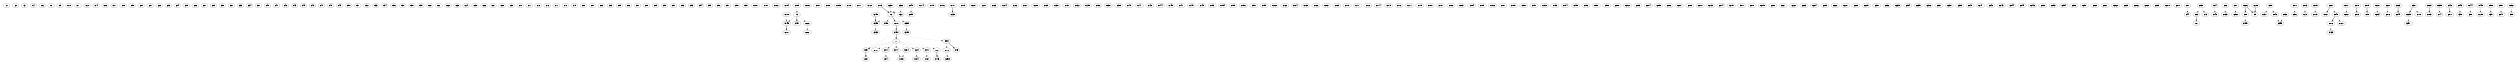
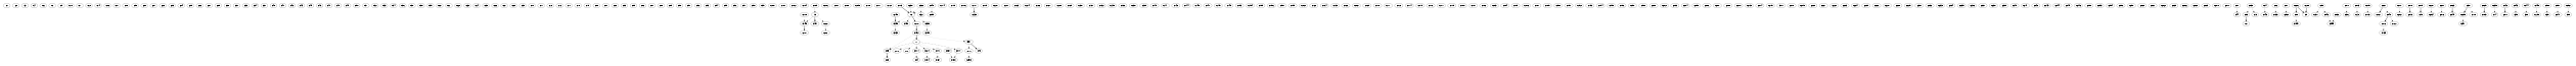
  strict digraph {
    edge [style=dashed weight=1]
    c1
    c2
    c3
    c4
    c6
    c7
    c9
    c10
    c11
    c12
    c14
    c16
    c17
    c18
    c19
    c20
    c21
    c22
    c23
    c24
    c25
    c26
    c27
    c29
    c30
    c31
    c33
    c34
    c37
    c40
    c41
    c42
    c43
    c45
    c46
    c47
    c48
    c49
    c50
    c51
    c52
    c53
    c54
    c56
    c57
    c58
    c59
    c60
    c61
    c62
    c63
    c64
    c65
    c66
    c67
    c68
    c69
    c70
    c71
    c72
    c76
    c77
    c78
    c79
    c80
    c81
    c82
    c83
    c85
    c86
    c87
    c88
    c89
    c90
    c91
    c92
    c93
    c94
    c95
    c96
    c97
    c98
    c99
    c100
    c101
    c102
    c104
    c105
    v3
    co45
    c151
    co22
    c106
    c107
    c108
    c109
    c110
    c111
    c112
    c113
    v2
    co35
    c150
    co10
    co38
    c114
    c115
    c116
    c117
    co33
    c119
    c120
    c121
    c123
    c124
    c126
    c127
    c128
    c129
    c130
    c131
    c132
    c135
    c136
    c138
    c139
    c140
    c141
    c142
    c144
    c145
    c147
    c148
    c149
    c152
    v1
    co5
    co31
    c212
    co2
    co14
    co24
    co41
    co47
    c28
    co12
    c75
    c153
    c154
    c155
    c156
    c157
    c159
    c160
    c162
    c164
    c165
    c166
    c168
    c169
    c170
    c171
    c172
    c174
    c175
    c176
    c177
    c178
    c201
    c179
    c180
    c181
    c182
    c183
    c184
    c185
    c186
    c187
    c189
    c190
    c191
    c192
    c193
    c194
    c195
    c196
    c197
    c198
    c200
    c202
    c203
    c204
    c205
    c206
    c207
    c208
    c210
    c213
    c214
    c215
    n201 [label=c517]
    c218
    c219
    c220
    c221
    c222
    c223
    c224
    c225
    c226
    c227
    c228
    c229
    c230
    c231
    c232
    c233
    c234
    c235
    c236
    c237
    c238
    c239
    c240
    c241
    c242
    c243
    c244
    c245
    c246
    c248
    c263
    c250
    c253
    c254
    c256
    c257
    c260
    c261
    c262
    c265
    c266
    c268
    c269
    c270
    c271
-   c146
    c84
    c134
    c167
    c188
    c209
    c267
    co1
    c44
    co3
    c8
    co4
    c143
    co6
    c133
    co7
    c252
    co8
    c199
    co26
    c5
    co9
    c137
    co46
    c255
    co11
    c36
    c258
    co13
    c73
    co15
    c173
    co16
    c163
    co17
    c272
    co18
    c273
    co19
    c15
    co20
    c264
    co21
    c216
    co23
    c249
    co25
    c251
    co27
    c161
    co40
    c122
    co28
    co29
    c103
    co30
    c13
    co32
    c32
    co34
    co36
    co37
    c118
    co39
    c74
    co42
    c211
    co43
    c35
    co44
    c38
    co48
    c259
    co49
    c125
    co50
    c39
    co51
    c247
    co52
    c55
    c105 -> v3
    v3 -> co45
    v3 -> c151 [style=bold]
    v3 -> co22 [style=dotted]
    co45 -> c201 [style=bold]
    co22 -> c267
    c113 -> v2 [style=bold]
    v2 -> co35 [style=dotted]
    v2 -> c150
    v2 -> co10 [style=bold]
    v2 -> co38 [style=dotted]
    co35 -> c263
    co10 -> c152 [style=bold]
    co38 -> c209
    c117 -> co33 [style=bold]
    c152 -> v1 [style=bold]
    c152 -> co5 [style=dotted]
    c152 -> co31 [style=dotted]
    v1 -> co5
    v1 -> c212 [style=dotted]
    v1 -> co2 [style=dotted]
    v1 -> co14
    v1 -> co24
    v1 -> co41 [style=dotted]
    v1 -> co47
    co5 -> c28 [style=bold]
    co31 -> co12
    co31 -> c75 [style=bold]
-   co2 -> c146 [style=bold]
    co14 -> c84 [style=dotted]
    co24 -> c134 [style=dotted]
    co41 -> c167 [style=dotted]
    co47 -> c188
    co12 -> c258 [style=dotted]
    c178 -> co45 [style=dotted]
    c230 -> v2
    c248 -> co35 [style=bold]
    co1 -> c44
    co3 -> c8 [style=bold]
    co4 -> c143
    co6 -> c133 [style=dotted]
    co7 -> c252 [style=dotted]
    co8 -> c199 [style=dotted]
    co26 -> co8 [style=bold]
    co26 -> c5 [style=bold]
    co9 -> c137
    co9 -> co46 [style=dotted]
    co46 -> c255 [style=dotted]
    co11 -> c36 [style=dotted]
    co13 -> c73
    co15 -> c173
    co16 -> c163 [style=dotted]
    co17 -> c272
    co18 -> c273 [style=bold]
    co19 -> c15 [style=bold]
    co20 -> c264
    co21 -> c216
    co23 -> c249 [style=bold]
    co25 -> c251 [style=dotted]
    co27 -> c161 [style=bold]
    co27 -> co40 [style=dotted]
    co40 -> co16 [style=bold]
    co40 -> c122
    co28 -> c5 [style=bold]
    co29 -> c103 [style=bold]
    co30 -> co3 [style=dotted]
    co30 -> c13
    co32 -> v2 [style=dotted]
    co32 -> c32 [style=dotted]
    co34 -> c188
    co36 -> c255 [style=dotted]
    co37 -> co25 [style=bold]
    co37 -> c118 [style=dotted]
    co39 -> c74
    co42 -> c211 [style=bold]
    co43 -> c35
    co44 -> c38 [style=dotted]
    co48 -> v2 [style=dotted]
    co48 -> c259
    co49 -> c125
    co50 -> c39
    co51 -> c247 [style=dotted]
    co52 -> c55
  }
